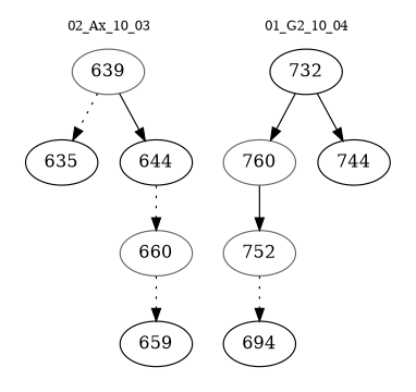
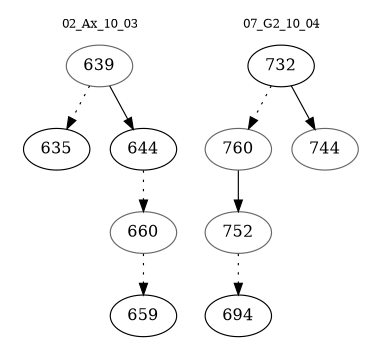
  digraph {
    node [color=gray40]
    edge [color=black style=dotted]
    n1 [label=639]
    n2 [color=black label=635]
    n3 [color=black label=644]
    n4 [label=660]
    n5 [color=black label=659]
    n6 [color=black label=732]
    n7 [label=760]
-   n8 [color=black label=744]
+   n8 [label=744]
    n9 [label=752]
    n10 [color=black label=694]
    subgraph cluster_1 {
      color=white
      fontsize=10
      label="02_Ax_10_03"
      n1
      n2
      n3
      n4
      n5
    }
    subgraph cluster_2 {
      color=white
      fontsize=10
-     label="01_G2_10_04"
+     label="07_G2_10_04"
      n6
      n7
      n8
      n9
      n10
    }
    n1 -> n2
    n1 -> n3 [style=solid]
    n3 -> n4
    n4 -> n5
-   n6 -> n7 [style=solid]
+   n6 -> n7
    n6 -> n8 [style=solid]
    n7 -> n9 [style=solid]
    n9 -> n10
  }
